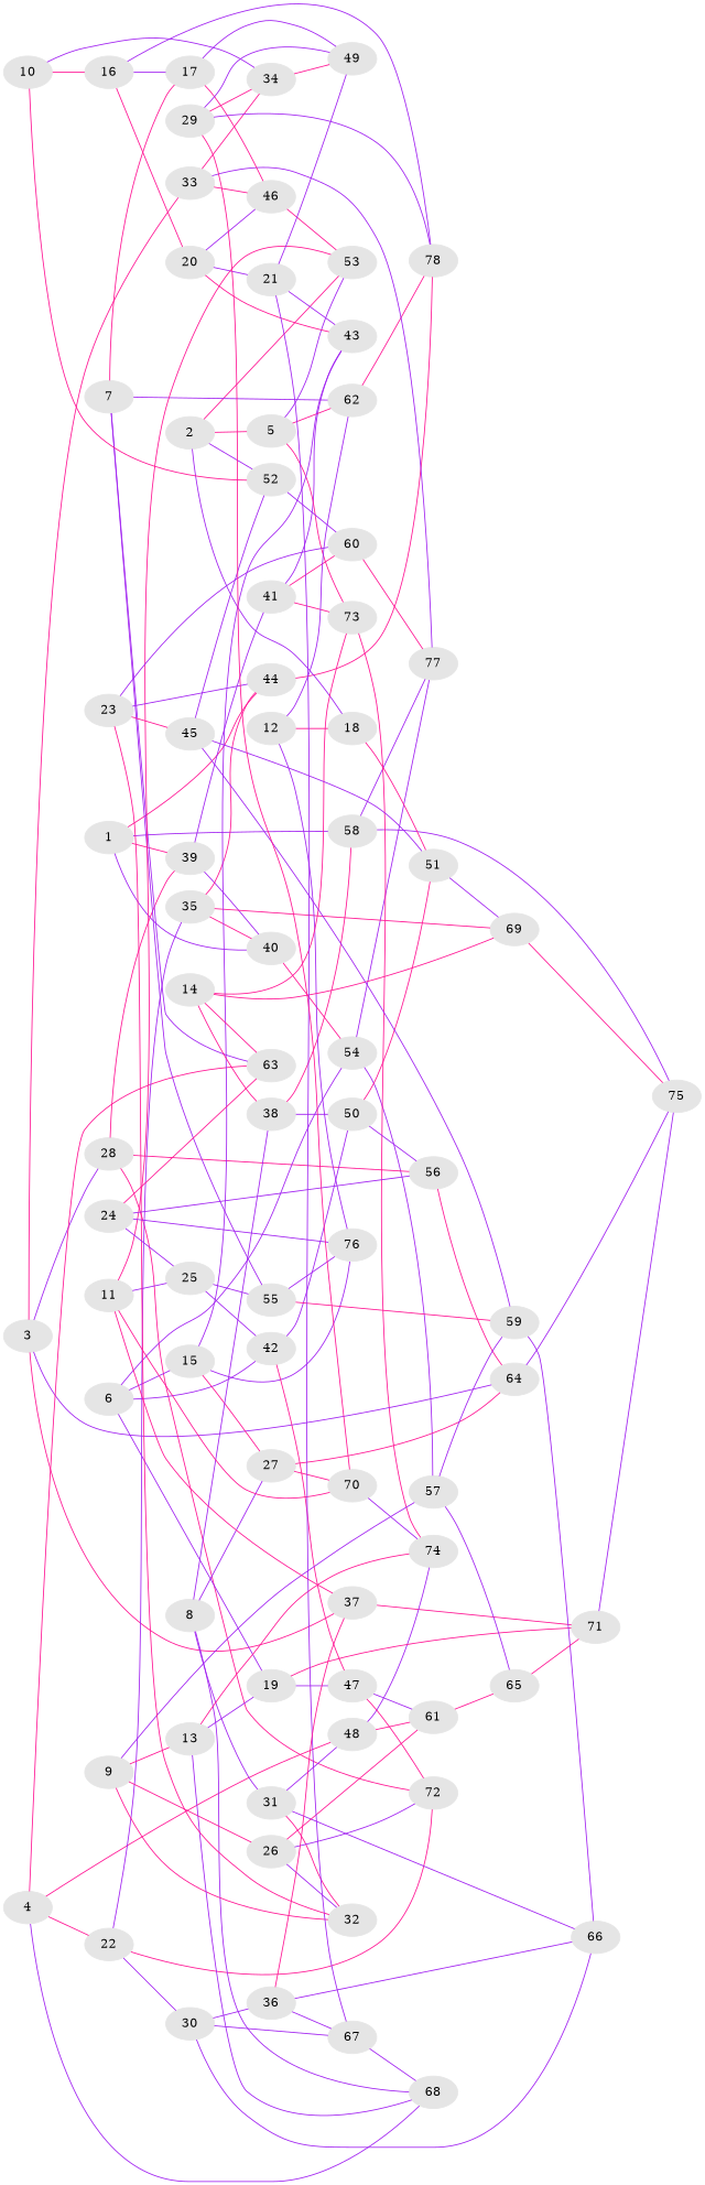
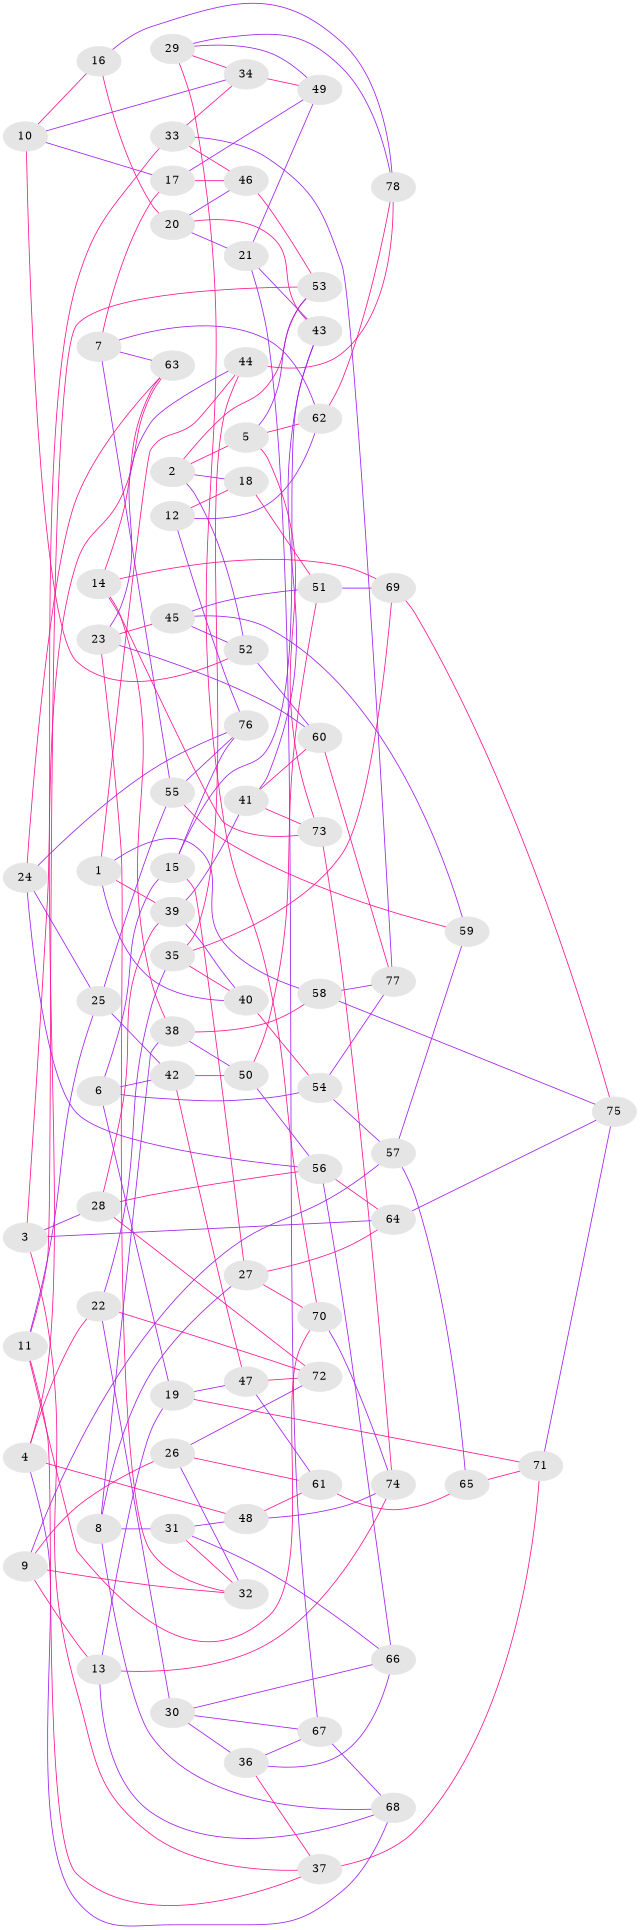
  graph {
    rankdir=LR
    node [color=gray90 style=filled]
    edge [color=purple]
    1
    39
    40
    44
    58
    41
    54
    78
    77
    75
    2
    5
    18
    52
    53
    62
    73
    51
    60
    3
    28
    33
    37
    64
    72
    56
    34
    46
    71
    4
    22
    48
    63
    68
    30
    35
    74
    61
    6
    15
    19
    42
    27
    76
    43
    47
    50
    57
    7
    17
    55
    49
    59
    8
    31
    38
    70
    32
    66
    9
    13
    26
    65
    10
    16
    12
    20
    11
    25
    14
    69
    21
    67
    36
    23
    45
    24
    29
    1 -- 39 [color=deeppink]
    1 -- 40
    1 -- 44 [color=deeppink]
    1 -- 58
    39 -- 40
    39 -- 41
    40 -- 54 [color=deeppink]
    44 -- 78 [color=deeppink]
    58 -- 77
    58 -- 75
    41 -- 73 [color=deeppink]
    41 -- 60 [color=deeppink]
    41 -- 43
    54 -- 77
    54 -- 57
    2 -- 5 [color=deeppink]
    2 -- 18
    2 -- 52
    2 -- 53 [color=deeppink]
    5 -- 53
    5 -- 62 [color=deeppink]
    5 -- 73 [color=deeppink]
    18 -- 51 [color=deeppink]
    52 -- 60
    62 -- 78 [color=deeppink]
    73 -- 74 [color=deeppink]
    51 -- 69
    60 -- 77 [color=deeppink]
    3 -- 28
    3 -- 33 [color=deeppink]
    3 -- 37 [color=deeppink]
    3 -- 64
    28 -- 39 [color=deeppink]
    28 -- 72 [color=deeppink]
    28 -- 56 [color=deeppink]
    33 -- 77
    33 -- 34 [color=deeppink]
    33 -- 46 [color=deeppink]
    37 -- 71 [color=deeppink]
    64 -- 75
    56 -- 64 [color=deeppink]
    34 -- 49 [color=deeppink]
    46 -- 53 [color=deeppink]
    71 -- 75
    4 -- 22 [color=deeppink]
    4 -- 48 [color=deeppink]
    4 -- 63 [color=deeppink]
    4 -- 68
    22 -- 72 [color=deeppink]
    22 -- 30
    22 -- 35
    48 -- 74
    48 -- 61 [color=deeppink]
    30 -- 66
    30 -- 67
    30 -- 36
    35 -- 40 [color=deeppink]
    35 -- 44 [color=deeppink]
    35 -- 69 [color=deeppink]
    61 -- 65 [color=deeppink]
    6 -- 54
    6 -- 15
    6 -- 19
    6 -- 42
    15 -- 27 [color=deeppink]
    15 -- 76
    15 -- 43
    19 -- 71 [color=deeppink]
    19 -- 47
    42 -- 47 [color=deeppink]
    42 -- 50
    27 -- 64 [color=deeppink]
    27 -- 70 [color=deeppink]
    47 -- 72 [color=deeppink]
    47 -- 61
    50 -- 51 [color=deeppink]
    50 -- 56
    57 -- 59
    57 -- 65
    7 -- 62
    7 -- 63
    7 -- 17 [color=deeppink]
    7 -- 55
    17 -- 46 [color=deeppink]
    17 -- 49
    55 -- 76
    55 -- 59 [color=deeppink]
-   59 -- 66
+   56 -- 66
    8 -- 68
    8 -- 27
    8 -- 31
    8 -- 38
    31 -- 48
    31 -- 32 [color=deeppink]
    31 -- 66
    38 -- 58 [color=deeppink]
    38 -- 50
    70 -- 74
    9 -- 57
    9 -- 32 [color=deeppink]
    9 -- 13 [color=deeppink]
    9 -- 26 [color=deeppink]
    13 -- 68
    13 -- 74 [color=deeppink]
    13 -- 19
    26 -- 72
    26 -- 61 [color=deeppink]
    26 -- 32
    65 -- 71 [color=deeppink]
    10 -- 52 [color=deeppink]
    10 -- 34
    10 -- 16 [color=deeppink]
    16 -- 78
-   16 -- 17
+   10 -- 17
    16 -- 20 [color=deeppink]
    12 -- 18 [color=deeppink]
    12 -- 62
    12 -- 76
    20 -- 46
    20 -- 43 [color=deeppink]
    20 -- 21
    11 -- 53 [color=deeppink]
    11 -- 37 [color=deeppink]
    11 -- 70 [color=deeppink]
    11 -- 25
    25 -- 42
    25 -- 55
    14 -- 73 [color=deeppink]
    14 -- 63 [color=deeppink]
    14 -- 38 [color=deeppink]
    14 -- 69 [color=deeppink]
    69 -- 75 [color=deeppink]
    21 -- 43
    21 -- 49
    21 -- 67
    67 -- 68
    36 -- 37 [color=deeppink]
    36 -- 66
    36 -- 67
    23 -- 44
    23 -- 60
    23 -- 32 [color=deeppink]
    23 -- 45 [color=deeppink]
    45 -- 52
    45 -- 51
    45 -- 59
    24 -- 56
    24 -- 63 [color=deeppink]
    24 -- 76
    24 -- 25
    29 -- 78
    29 -- 34 [color=deeppink]
    29 -- 49
    29 -- 70 [color=deeppink]
  }
